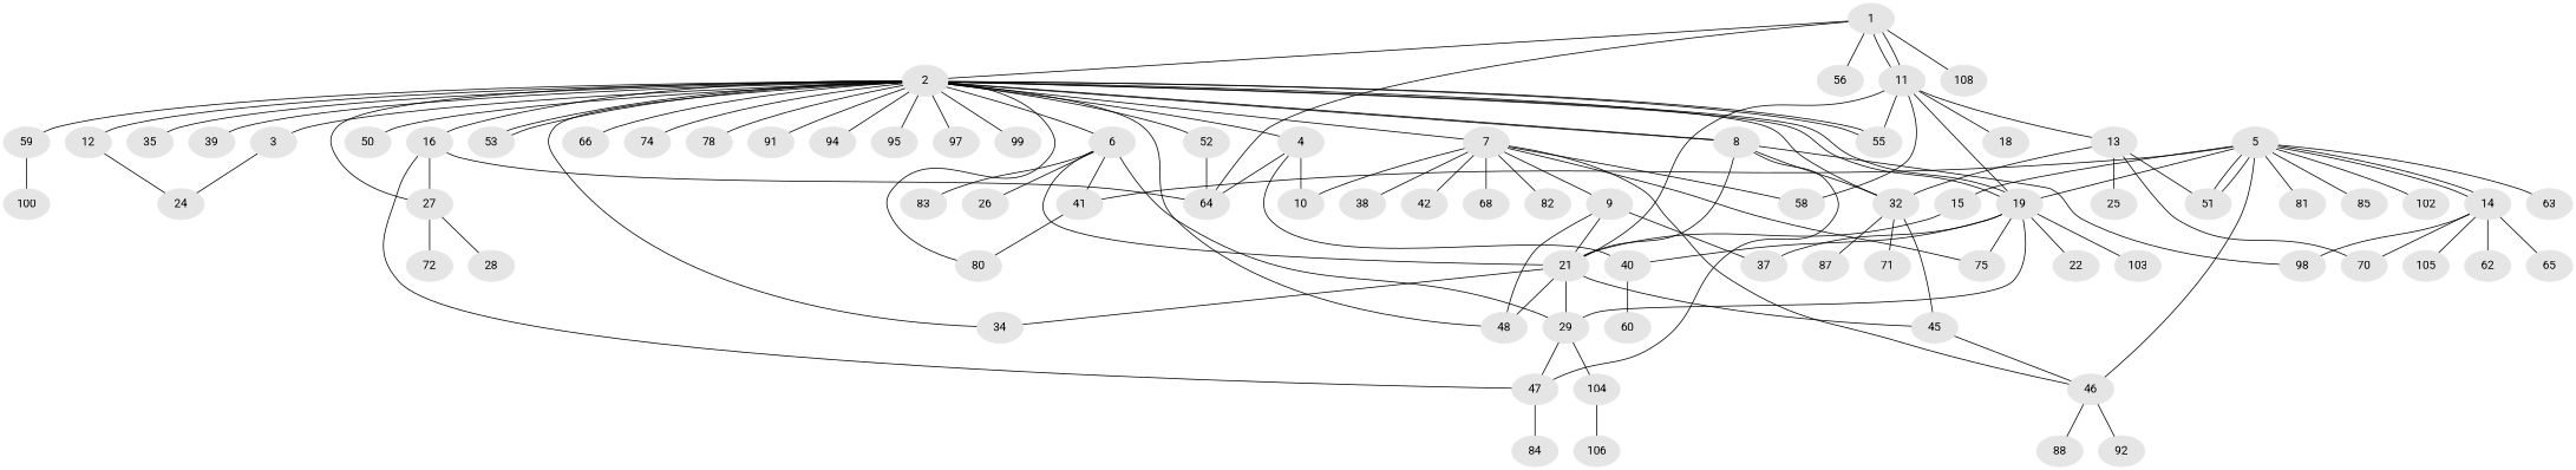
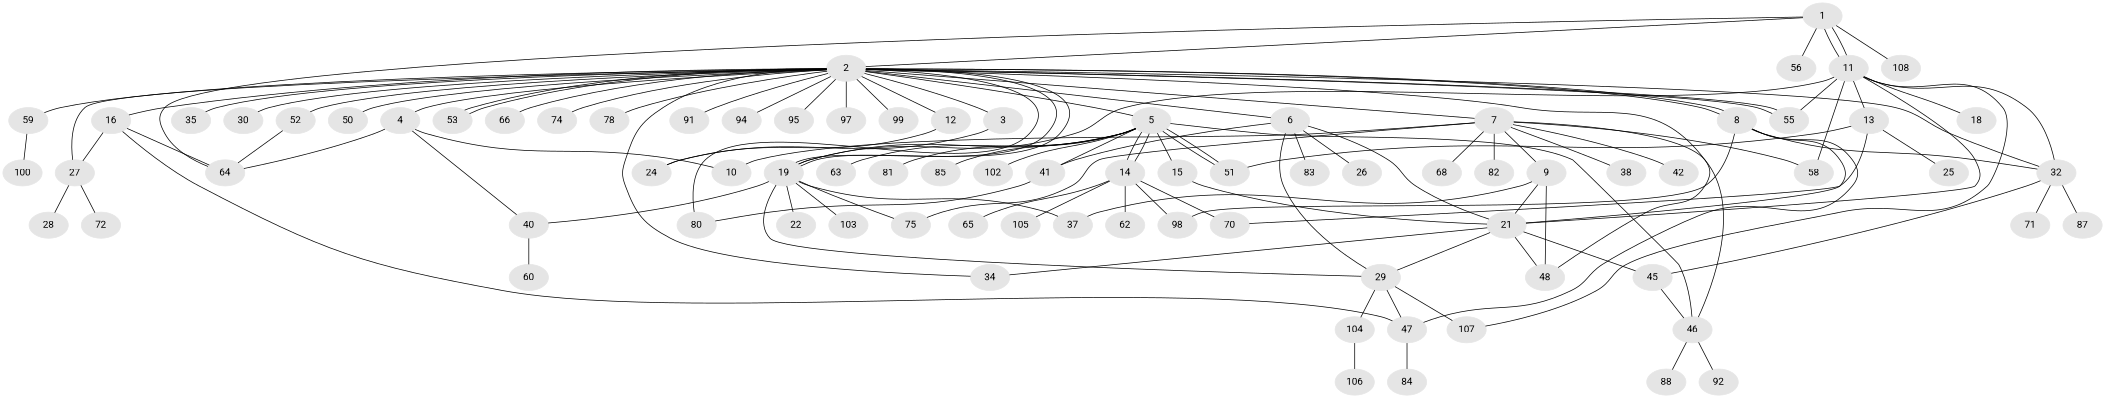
  graph {
    fontname=Roboto
    node [color=gray90 fontname=Roboto style=filled]
    edge [fontname=Roboto]
    1 [super="+86"]
    2 [super="+69"]
    11 [super="+20"]
    56
    64 [super="+96"]
    108
    3
    4
    5 [super="+79"]
    6
    7 [super="+54"]
    8 [super="+17"]
    12
    16
    19 [super="+77"]
    27 [super="+30"]
    32 [super="+60"]
    35
-   39
+   39 [label=30]
    n20 [label=34]
    48
    50
    52
    53
    55
    59
    66
    74
    78
    80
    91
    94
    95
    97
    99
    21 [super="+33"]
    58 [super="+90"]
    13 [super="+31"]
    18
+   107
    24 [super="+36"]
    10
    40
    14 [super="+34"]
    15
    41 [super="+73"]
    46 [super="+67"]
    51
    63
    81
    85
    102
    26
    29 [super="+49"]
    83
    9 [super="+93"]
    38
    42
    68
    75
    82
    47
    98 [super="+109"]
    37
    22
    103
    28
    72
    45 [super="+57"]
    71
    87
    100 [super="+101"]
    n73 [label=60 super="+76"]
    70
    62
    65
    105
    88
    92
    104
    84
    25
    106
    1 -- 2
    1 -- 11
    1 -- 11
    1 -- 56
    1 -- 64
    1 -- 108
    2 -- 3
    2 -- 4
+   2 -- 5
    2 -- 6
    2 -- 7 [weight=2]
    2 -- 8 [weight=2]
    2 -- 8
    2 -- 12
    2 -- 16
    2 -- 19
    2 -- 19
    2 -- 27 [weight=2]
    2 -- 32
    2 -- 35
    2 -- 39
    2 -- n20
    2 -- 48
    2 -- 50
    2 -- 52
    2 -- 53
    2 -- 53
    2 -- 55
    2 -- 55
    2 -- 59
    2 -- 66
    2 -- 74
    2 -- 78
    2 -- 80
    2 -- 91
    2 -- 94
    2 -- 95
    2 -- 97
    2 -- 99
    11 -- 19
-   13 -- 32
+   11 -- 32
    11 -- 55
    11 -- 21
    11 -- 58
    11 -- 13
    11 -- 18
+   11 -- 107
    3 -- 24
    4 -- 64
    4 -- 10
    4 -- 40
    5 -- 19
    5 -- 14
    5 -- 14
    5 -- 15
    5 -- 41
    5 -- 46 [weight=2]
    5 -- 51
    5 -- 51
    5 -- 63
    5 -- 81
    5 -- 85
    5 -- 102
    6 -- 21
    6 -- 41
    6 -- 26
    6 -- 29
    6 -- 83
    7 -- 58
    7 -- 10
    7 -- 46
    7 -- 9
    7 -- 38
    7 -- 42
    7 -- 68
    7 -- 75
    7 -- 82
    8 -- 32
    8 -- 21
    8 -- 47
    8 -- 98
    12 -- 24
    16 -- 64
    16 -- 27
    16 -- 47
    19 -- 40
    19 -- 29
    19 -- 75
    19 -- 37
    19 -- 22
    19 -- 103
    27 -- 28
    27 -- 72
    32 -- 45
    32 -- 71
    32 -- 87
    52 -- 64
    59 -- 100
    21 -- n20
    21 -- 48
    21 -- 29
    21 -- 45
    13 -- 51
    13 -- 70
    13 -- 25
    40 -- n73
    14 -- 98
    14 -- 70
    14 -- 62
    14 -- 65
    14 -- 105
    15 -- 21
    41 -- 80
    46 -- 88
    46 -- 92
+   29 -- 107
    29 -- 47
    29 -- 104
    9 -- 48
    9 -- 21
    9 -- 37
    47 -- 84
    45 -- 46
    104 -- 106
  }
